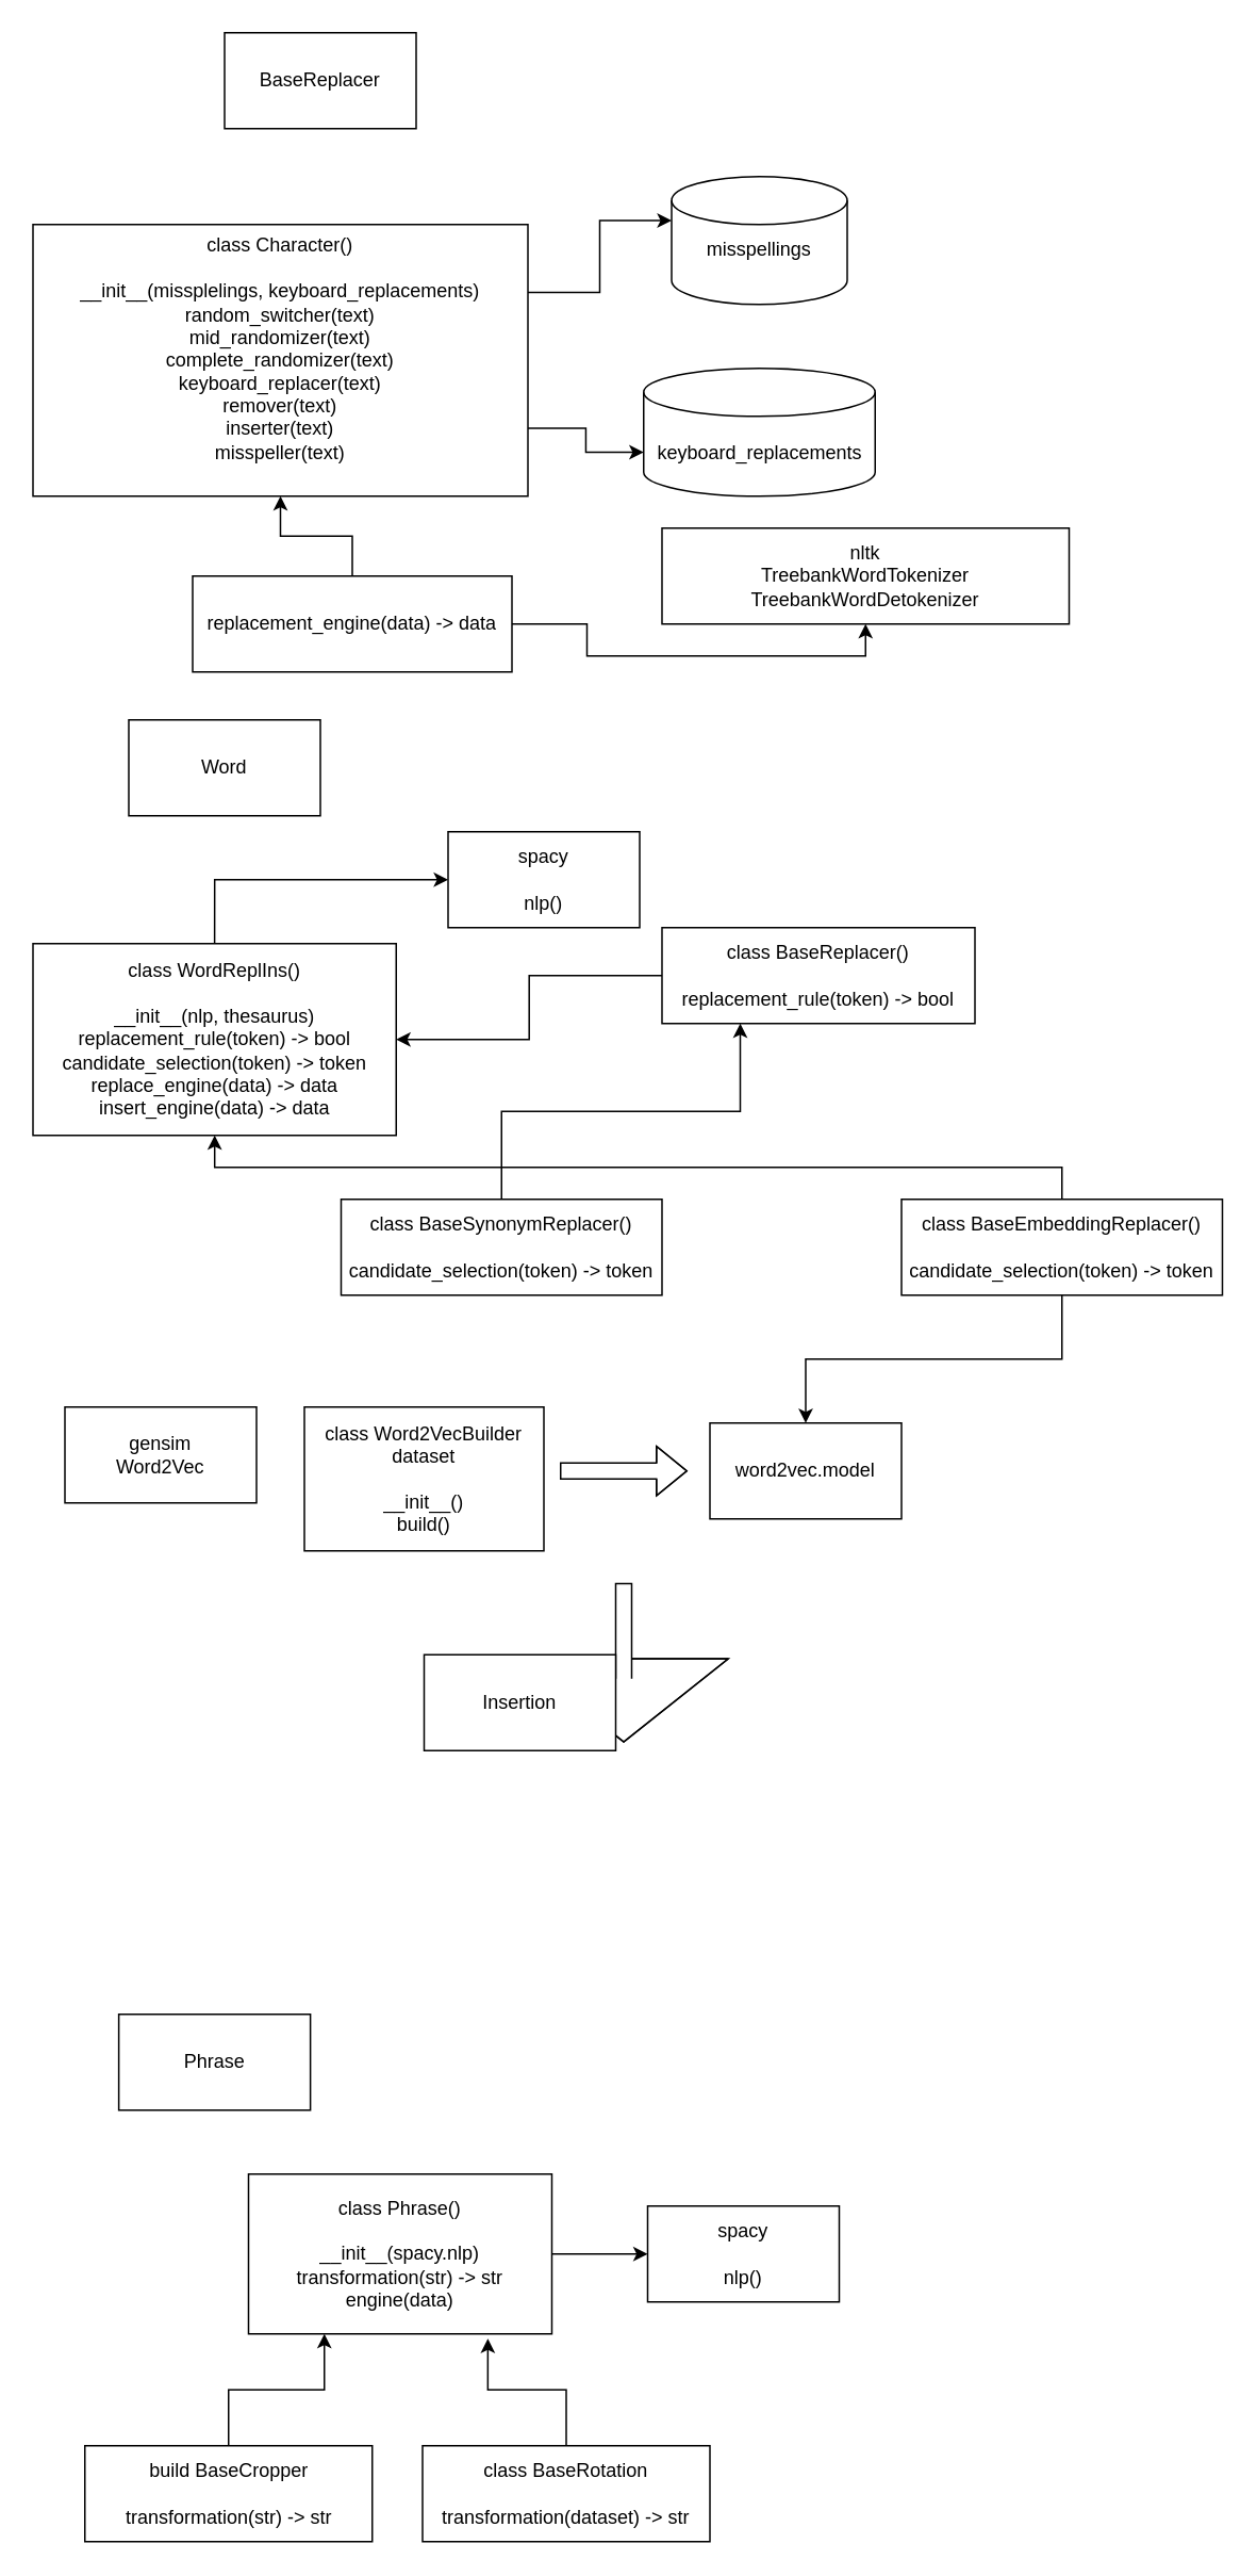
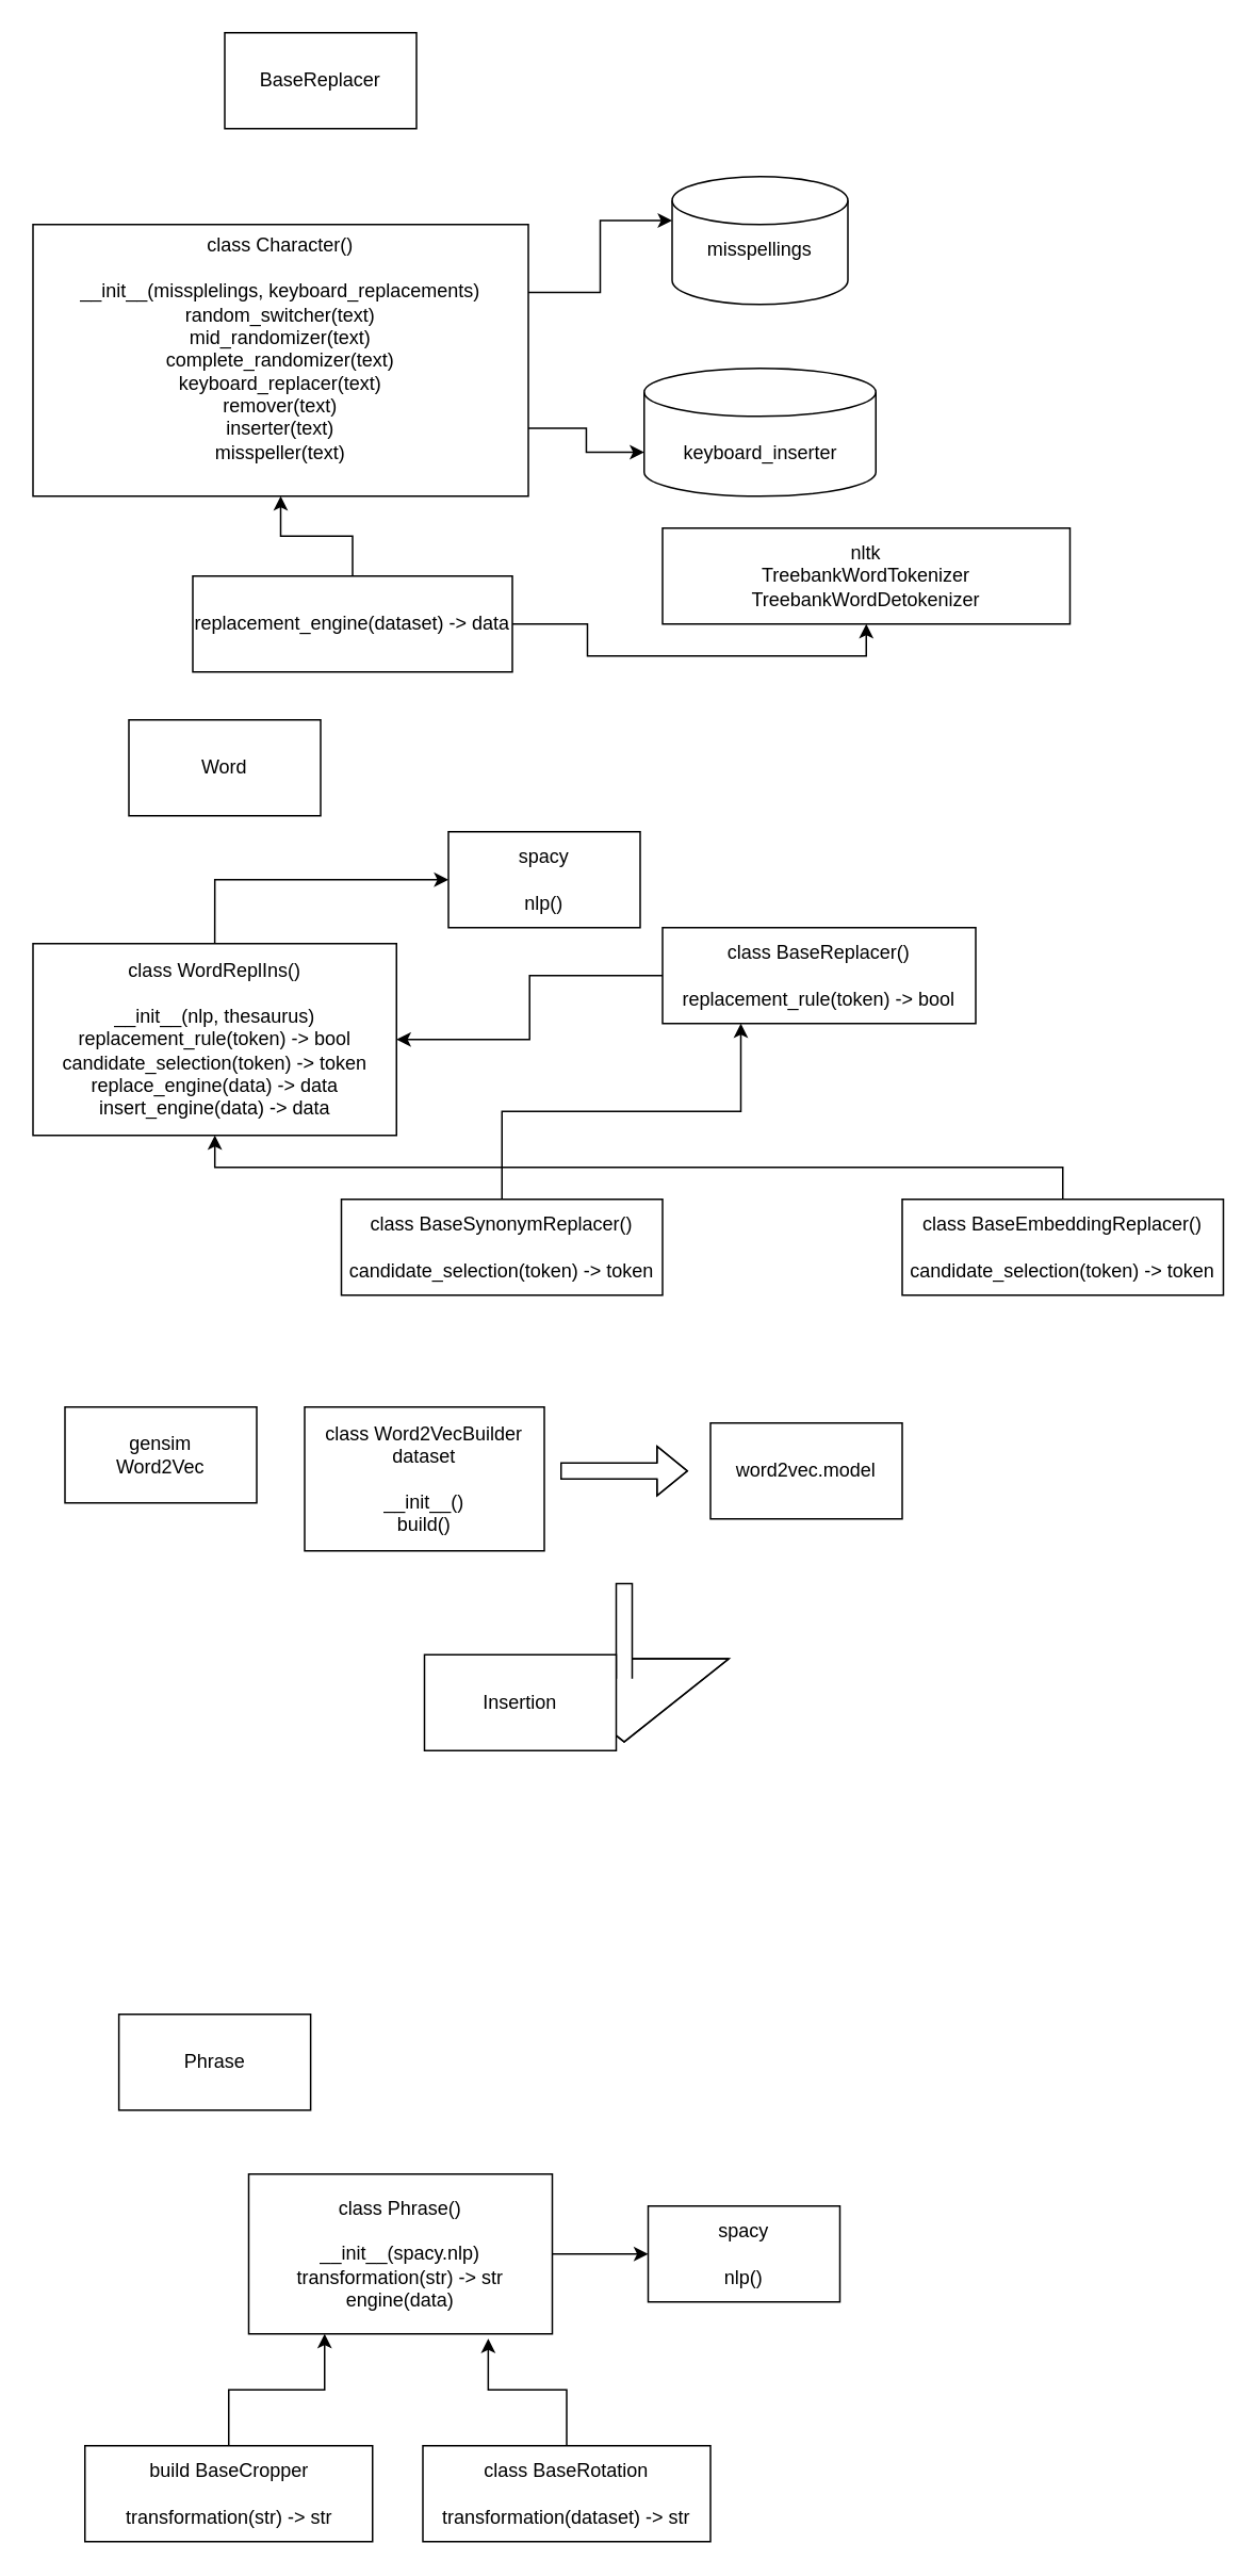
  <mxCell id="0" />
  <mxCell id="1" parent="0" />
  <mxCell id="2" style="edgeStyle=orthogonalEdgeStyle;rounded=0;orthogonalLoop=1;jettySize=auto;html=1;exitX=1;exitY=0.25;exitDx=0;exitDy=0;entryX=0;entryY=0;entryDx=0;entryDy=27.5;entryPerimeter=0;" parent="1" source="4" target="6" edge="1"><mxGeometry relative="1" as="geometry" /></mxCell>
  <mxCell id="3" style="edgeStyle=orthogonalEdgeStyle;rounded=0;orthogonalLoop=1;jettySize=auto;html=1;exitX=1;exitY=0.75;exitDx=0;exitDy=0;entryX=0;entryY=0;entryDx=0;entryDy=52.5;entryPerimeter=0;" parent="1" source="4" target="7" edge="1"><mxGeometry relative="1" as="geometry" /></mxCell>
  <mxCell id="4" value="&lt;div&gt;class Character()&lt;/div&gt;&lt;div&gt;&lt;br&gt;&lt;/div&gt;&lt;div&gt;__init__(missplelings, keyboard_replacements)&lt;/div&gt;&lt;div&gt;random_switcher(text)&lt;/div&gt;&lt;div&gt;mid_randomizer(text)&lt;/div&gt;&lt;div&gt;complete_randomizer(text)&lt;/div&gt;&lt;div&gt;keyboard_replacer(text)&lt;/div&gt;&lt;div&gt;remover(text)&lt;/div&gt;&lt;div&gt;inserter(text)&lt;/div&gt;&lt;div&gt;misspeller(text)&lt;br&gt;&lt;/div&gt;&lt;div&gt;&lt;br&gt;&lt;/div&gt;" style="rounded=0;whiteSpace=wrap;html=1;" parent="1" vertex="1"><mxGeometry x="20" y="140" width="310" height="170" as="geometry" /></mxCell>
  <mxCell id="5" value="&lt;div&gt;BaseReplacer&lt;/div&gt;" style="rounded=0;whiteSpace=wrap;html=1;" parent="1" vertex="1"><mxGeometry x="140" width="120" height="60" as="geometry" y="20" /></mxCell>
  <mxCell id="6" value="&lt;div&gt;misspellings&lt;/div&gt;&lt;div&gt;&lt;br&gt;&lt;/div&gt;" style="shape=cylinder3;whiteSpace=wrap;html=1;boundedLbl=1;backgroundOutline=1;size=15;" parent="1" vertex="1"><mxGeometry x="420" y="110" width="110" height="80" as="geometry" /></mxCell>
- <mxCell id="7" value="keyboard_replacements" style="shape=cylinder3;whiteSpace=wrap;html=1;boundedLbl=1;backgroundOutline=1;size=15;" parent="1" vertex="1"><mxGeometry x="402.5" y="230" width="145" height="80" as="geometry" /></mxCell>
+ <mxCell id="7" value="keyboard_inserter" style="shape=cylinder3;whiteSpace=wrap;html=1;boundedLbl=1;backgroundOutline=1;size=15;" parent="1" vertex="1"><mxGeometry x="402.5" y="230" width="145" height="80" as="geometry" /></mxCell>
  <mxCell id="8" style="edgeStyle=orthogonalEdgeStyle;rounded=0;orthogonalLoop=1;jettySize=auto;html=1;exitX=0.5;exitY=0;exitDx=0;exitDy=0;" parent="1" source="10" target="4" edge="1"><mxGeometry relative="1" as="geometry" /></mxCell>
  <mxCell id="9" style="edgeStyle=orthogonalEdgeStyle;rounded=0;orthogonalLoop=1;jettySize=auto;html=1;exitX=1;exitY=0.5;exitDx=0;exitDy=0;entryX=0.5;entryY=1;entryDx=0;entryDy=0;" parent="1" source="10" target="22" edge="1"><mxGeometry relative="1" as="geometry" /></mxCell>
- <mxCell id="10" value="replacement_engine(data) -&amp;gt; data" style="rounded=0;whiteSpace=wrap;html=1;" parent="1" vertex="1"><mxGeometry x="120" y="360" width="200" height="60" as="geometry" /></mxCell>
+ <mxCell id="10" value="replacement_engine(dataset) -&amp;gt; data" style="rounded=0;whiteSpace=wrap;html=1;" parent="1" vertex="1"><mxGeometry x="120" y="360" width="200" height="60" as="geometry" /></mxCell>
  <mxCell id="11" value="Word" style="rounded=0;whiteSpace=wrap;html=1;" parent="1" vertex="1"><mxGeometry x="80" y="450" width="120" height="60" as="geometry" /></mxCell>
  <mxCell id="12" style="edgeStyle=orthogonalEdgeStyle;rounded=0;orthogonalLoop=1;jettySize=auto;html=1;exitX=0.5;exitY=0;exitDx=0;exitDy=0;entryX=0;entryY=0.5;entryDx=0;entryDy=0;" parent="1" source="13" target="21" edge="1"><mxGeometry relative="1" as="geometry" /></mxCell>
  <mxCell id="13" value="&lt;div&gt;class WordReplIns()&lt;/div&gt;&lt;div&gt;&lt;br&gt;&lt;/div&gt;&lt;div&gt;__init__(nlp, thesaurus)&lt;/div&gt;&lt;div&gt;replacement_rule(token) -&amp;gt; bool&lt;br&gt;&lt;/div&gt;&lt;div&gt;candidate_selection(token) -&amp;gt; token&lt;br&gt;&lt;/div&gt;&lt;div&gt;replace_engine(data) -&amp;gt; data&lt;/div&gt;&lt;div&gt;insert_engine(data) -&amp;gt; data&lt;br&gt;&lt;/div&gt;" style="rounded=0;whiteSpace=wrap;html=1;" parent="1" vertex="1"><mxGeometry x="20" y="590" width="227.5" height="120" as="geometry" /></mxCell>
  <mxCell id="14" style="edgeStyle=orthogonalEdgeStyle;rounded=0;orthogonalLoop=1;jettySize=auto;html=1;entryX=1;entryY=0.5;entryDx=0;entryDy=0;exitX=0;exitY=0.5;exitDx=0;exitDy=0;" parent="1" source="15" target="13" edge="1"><mxGeometry relative="1" as="geometry"><mxPoint x="390" y="610" as="sourcePoint" /></mxGeometry></mxCell>
  <mxCell id="15" value="&lt;div&gt;class BaseReplacer()&lt;/div&gt;&lt;div&gt;&lt;br&gt;&lt;/div&gt;&lt;div&gt;replacement_rule(token) -&amp;gt; bool&lt;/div&gt;" style="rounded=0;whiteSpace=wrap;html=1;" parent="1" vertex="1"><mxGeometry x="414" y="580" width="196" height="60" as="geometry" /></mxCell>
  <mxCell id="16" style="edgeStyle=orthogonalEdgeStyle;rounded=0;orthogonalLoop=1;jettySize=auto;html=1;exitX=0.5;exitY=0;exitDx=0;exitDy=0;" parent="1" source="18" target="13" edge="1"><mxGeometry relative="1" as="geometry" /></mxCell>
- <mxCell id="17" style="edgeStyle=orthogonalEdgeStyle;rounded=0;orthogonalLoop=1;jettySize=auto;html=1;exitX=0.5;exitY=1;exitDx=0;exitDy=0;entryX=0.5;entryY=0;entryDx=0;entryDy=0;" parent="1" source="18" target="26" edge="1"><mxGeometry relative="1" as="geometry" /></mxCell>
  <mxCell id="18" value="&lt;div&gt;class BaseEmbeddingReplacer()&lt;/div&gt;&lt;br&gt;candidate_selection(token) -&amp;gt; token" style="rounded=0;whiteSpace=wrap;html=1;" parent="1" vertex="1"><mxGeometry x="564" y="750" width="201" height="60" as="geometry" /></mxCell>
  <mxCell id="19" style="edgeStyle=orthogonalEdgeStyle;rounded=0;orthogonalLoop=1;jettySize=auto;html=1;exitX=0.5;exitY=0;exitDx=0;exitDy=0;entryX=0.25;entryY=1;entryDx=0;entryDy=0;" parent="1" source="20" target="15" edge="1"><mxGeometry relative="1" as="geometry" /></mxCell>
  <mxCell id="20" value="&lt;div&gt;class BaseSynonymReplacer()&lt;/div&gt;&lt;div&gt;&lt;br&gt;candidate_selection(token) -&amp;gt; token&lt;/div&gt;" style="rounded=0;whiteSpace=wrap;html=1;" parent="1" vertex="1"><mxGeometry x="213" y="750" width="201" height="60" as="geometry" /></mxCell>
  <mxCell id="21" value="&lt;div&gt;spacy&lt;/div&gt;&lt;div&gt;&lt;br&gt;&lt;/div&gt;nlp()" style="rounded=0;whiteSpace=wrap;html=1;" parent="1" vertex="1"><mxGeometry x="280" y="520" width="120" height="60" as="geometry" /></mxCell>
  <mxCell id="22" value="&lt;div&gt;nltk&lt;/div&gt;&lt;div&gt;&lt;span class=&quot;pl-v&quot;&gt;&lt;span data-hydro-click-hmac=&quot;0f363842ab2565535a6f08a61bde7684fb242c6e9448bd9bc8af4a6fb4f5aa0c&quot; data-hydro-click=&quot;{&amp;quot;event_type&amp;quot;:&amp;quot;code_navigation.click_on_symbol&amp;quot;,&amp;quot;payload&amp;quot;:{&amp;quot;action&amp;quot;:&amp;quot;click_on_symbol&amp;quot;,&amp;quot;repository_id&amp;quot;:491013262,&amp;quot;ref&amp;quot;:&amp;quot;7280937071d9066ba8d3babd54b2d114ab2e4704&amp;quot;,&amp;quot;language&amp;quot;:&amp;quot;Python&amp;quot;,&amp;quot;backend&amp;quot;:&amp;quot;ALEPH_PRECISE&amp;quot;,&amp;quot;code_nav_context&amp;quot;:&amp;quot;BLOB_VIEW&amp;quot;,&amp;quot;retry_backend&amp;quot;:&amp;quot;&amp;quot;,&amp;quot;cross_repo_results_included&amp;quot;:&amp;quot;CROSS_REPO_NOT_ENABLED&amp;quot;,&amp;quot;in_repo_result_count&amp;quot;:1,&amp;quot;cross_repo_result_count&amp;quot;:0,&amp;quot;originating_url&amp;quot;:&amp;quot;https://github.com/djaszak/nlp_aug/find-definition?q=TreebankWordTokenizer&amp;amp;blob_path=nlp_aug%2Futilities%2Faugment_utils.py&amp;amp;ref=7280937071d9066ba8d3babd54b2d114ab2e4704&amp;amp;language=Python&amp;amp;row=2&amp;amp;col=26&amp;amp;code_nav_context=BLOB_VIEW&amp;quot;,&amp;quot;user_id&amp;quot;:23051584}}&quot; class=&quot;pl-token active&quot;&gt;TreebankWordTokenizer&lt;/span&gt;&lt;/span&gt;&lt;/div&gt;&lt;span class=&quot;pl-v&quot;&gt;&lt;span data-hydro-click-hmac=&quot;0f363842ab2565535a6f08a61bde7684fb242c6e9448bd9bc8af4a6fb4f5aa0c&quot; data-hydro-click=&quot;{&amp;quot;event_type&amp;quot;:&amp;quot;code_navigation.click_on_symbol&amp;quot;,&amp;quot;payload&amp;quot;:{&amp;quot;action&amp;quot;:&amp;quot;click_on_symbol&amp;quot;,&amp;quot;repository_id&amp;quot;:491013262,&amp;quot;ref&amp;quot;:&amp;quot;7280937071d9066ba8d3babd54b2d114ab2e4704&amp;quot;,&amp;quot;language&amp;quot;:&amp;quot;Python&amp;quot;,&amp;quot;backend&amp;quot;:&amp;quot;ALEPH_PRECISE&amp;quot;,&amp;quot;code_nav_context&amp;quot;:&amp;quot;BLOB_VIEW&amp;quot;,&amp;quot;retry_backend&amp;quot;:&amp;quot;&amp;quot;,&amp;quot;cross_repo_results_included&amp;quot;:&amp;quot;CROSS_REPO_NOT_ENABLED&amp;quot;,&amp;quot;in_repo_result_count&amp;quot;:1,&amp;quot;cross_repo_result_count&amp;quot;:0,&amp;quot;originating_url&amp;quot;:&amp;quot;https://github.com/djaszak/nlp_aug/find-definition?q=TreebankWordTokenizer&amp;amp;blob_path=nlp_aug%2Futilities%2Faugment_utils.py&amp;amp;ref=7280937071d9066ba8d3babd54b2d114ab2e4704&amp;amp;language=Python&amp;amp;row=2&amp;amp;col=26&amp;amp;code_nav_context=BLOB_VIEW&amp;quot;,&amp;quot;user_id&amp;quot;:23051584}}&quot; class=&quot;pl-token active&quot;&gt;TreebankWordDetokenizer&lt;/span&gt;&lt;/span&gt;" style="whiteSpace=wrap;html=1;" parent="1" vertex="1"><mxGeometry x="414" y="330" width="255" height="60" as="geometry" /></mxCell>
  <mxCell id="23" value="&lt;div&gt;gensim&lt;/div&gt;&lt;div&gt;Word2Vec&lt;br&gt;&lt;/div&gt;" style="rounded=0;whiteSpace=wrap;html=1;" parent="1" vertex="1"><mxGeometry x="40" y="880" width="120" height="60" as="geometry" /></mxCell>
  <mxCell id="24" value="&lt;div&gt;class Word2VecBuilder&lt;/div&gt;&lt;div&gt;dataset&lt;/div&gt;&lt;div&gt;&lt;br&gt;&lt;/div&gt;&lt;div&gt;__init__()&lt;/div&gt;&lt;div&gt;build() &lt;br&gt;&lt;/div&gt;" style="whiteSpace=wrap;html=1;" parent="1" vertex="1"><mxGeometry x="190" y="880" width="150" height="90" as="geometry" /></mxCell>
  <mxCell id="25" value="" style="shape=flexArrow;endArrow=classic;html=1;rounded=0;" parent="1" edge="1"><mxGeometry width="50" height="50" relative="1" as="geometry"><mxPoint x="350" y="920" as="sourcePoint" /><mxPoint x="430" y="920" as="targetPoint" /><Array as="points"><mxPoint x="380" y="920" /></Array></mxGeometry></mxCell>
  <mxCell id="26" value="word2vec.model" style="whiteSpace=wrap;html=1;" parent="1" vertex="1"><mxGeometry x="444" y="890" width="120" height="60" as="geometry" /></mxCell>
  <mxCell id="27" value="" style="shape=flexArrow;endArrow=classic;html=1;rounded=0;endWidth=120;endSize=17;" parent="1" edge="1"><mxGeometry width="50" height="50" relative="1" as="geometry"><mxPoint x="390" y="990" as="sourcePoint" /><mxPoint x="390" y="1090" as="targetPoint" /><Array as="points"><mxPoint x="390" y="1030" /><mxPoint x="390" y="1050" /></Array></mxGeometry></mxCell>
  <mxCell id="28" value="Insertion" style="whiteSpace=wrap;html=1;" parent="1" vertex="1"><mxGeometry x="265" y="1035" width="120" height="60" as="geometry" /></mxCell>
  <mxCell id="29" value="&lt;div&gt;Phrase&lt;/div&gt;" style="whiteSpace=wrap;html=1;" parent="1" vertex="1"><mxGeometry x="73.75" y="1260" width="120" height="60" as="geometry" /></mxCell>
  <mxCell id="30" style="edgeStyle=orthogonalEdgeStyle;rounded=0;orthogonalLoop=1;jettySize=auto;html=1;exitX=1;exitY=0.5;exitDx=0;exitDy=0;entryX=0;entryY=0.5;entryDx=0;entryDy=0;" parent="1" source="31" target="32" edge="1"><mxGeometry relative="1" as="geometry" /></mxCell>
  <mxCell id="31" value="&lt;div&gt;class Phrase()&lt;/div&gt;&lt;div&gt;&lt;br&gt;&lt;/div&gt;&lt;div&gt;__init__(spacy.nlp)&lt;/div&gt;&lt;div&gt;transformation(str) -&amp;gt; str&lt;/div&gt;&lt;div&gt;engine(data)&lt;br&gt;&lt;/div&gt;" style="whiteSpace=wrap;html=1;" parent="1" vertex="1"><mxGeometry x="155" y="1360" width="190" height="100" as="geometry" /></mxCell>
  <mxCell id="32" value="&lt;div&gt;spacy&lt;/div&gt;&lt;div&gt;&lt;br&gt;&lt;/div&gt;nlp()" style="rounded=0;whiteSpace=wrap;html=1;" parent="1" vertex="1"><mxGeometry x="405" y="1380" width="120" height="60" as="geometry" /></mxCell>
  <mxCell id="33" style="edgeStyle=orthogonalEdgeStyle;rounded=0;orthogonalLoop=1;jettySize=auto;html=1;exitX=0.5;exitY=0;exitDx=0;exitDy=0;entryX=0.25;entryY=1;entryDx=0;entryDy=0;" parent="1" source="34" target="31" edge="1"><mxGeometry relative="1" as="geometry" /></mxCell>
  <mxCell id="34" value="&lt;div&gt;build BaseCropper&lt;/div&gt;&lt;div&gt;&lt;br&gt;&lt;/div&gt;&lt;div&gt;&lt;div&gt;transformation(str) -&amp;gt; str&lt;/div&gt;&lt;/div&gt;" style="whiteSpace=wrap;html=1;" parent="1" vertex="1"><mxGeometry x="52.5" y="1530" width="180" height="60" as="geometry" /></mxCell>
  <mxCell id="35" style="edgeStyle=orthogonalEdgeStyle;rounded=0;orthogonalLoop=1;jettySize=auto;html=1;exitX=0.5;exitY=0;exitDx=0;exitDy=0;entryX=0.789;entryY=1.03;entryDx=0;entryDy=0;entryPerimeter=0;" parent="1" source="36" target="31" edge="1"><mxGeometry relative="1" as="geometry" /></mxCell>
  <mxCell id="36" value="&lt;div&gt;class BaseRotation&lt;/div&gt;&lt;div&gt;&lt;br&gt;&lt;/div&gt;&lt;div&gt;&lt;div&gt;transformation(dataset) -&amp;gt; str&lt;/div&gt;&lt;/div&gt;" style="whiteSpace=wrap;html=1;" parent="1" vertex="1"><mxGeometry x="264" y="1530" width="180" height="60" as="geometry" /></mxCell>
